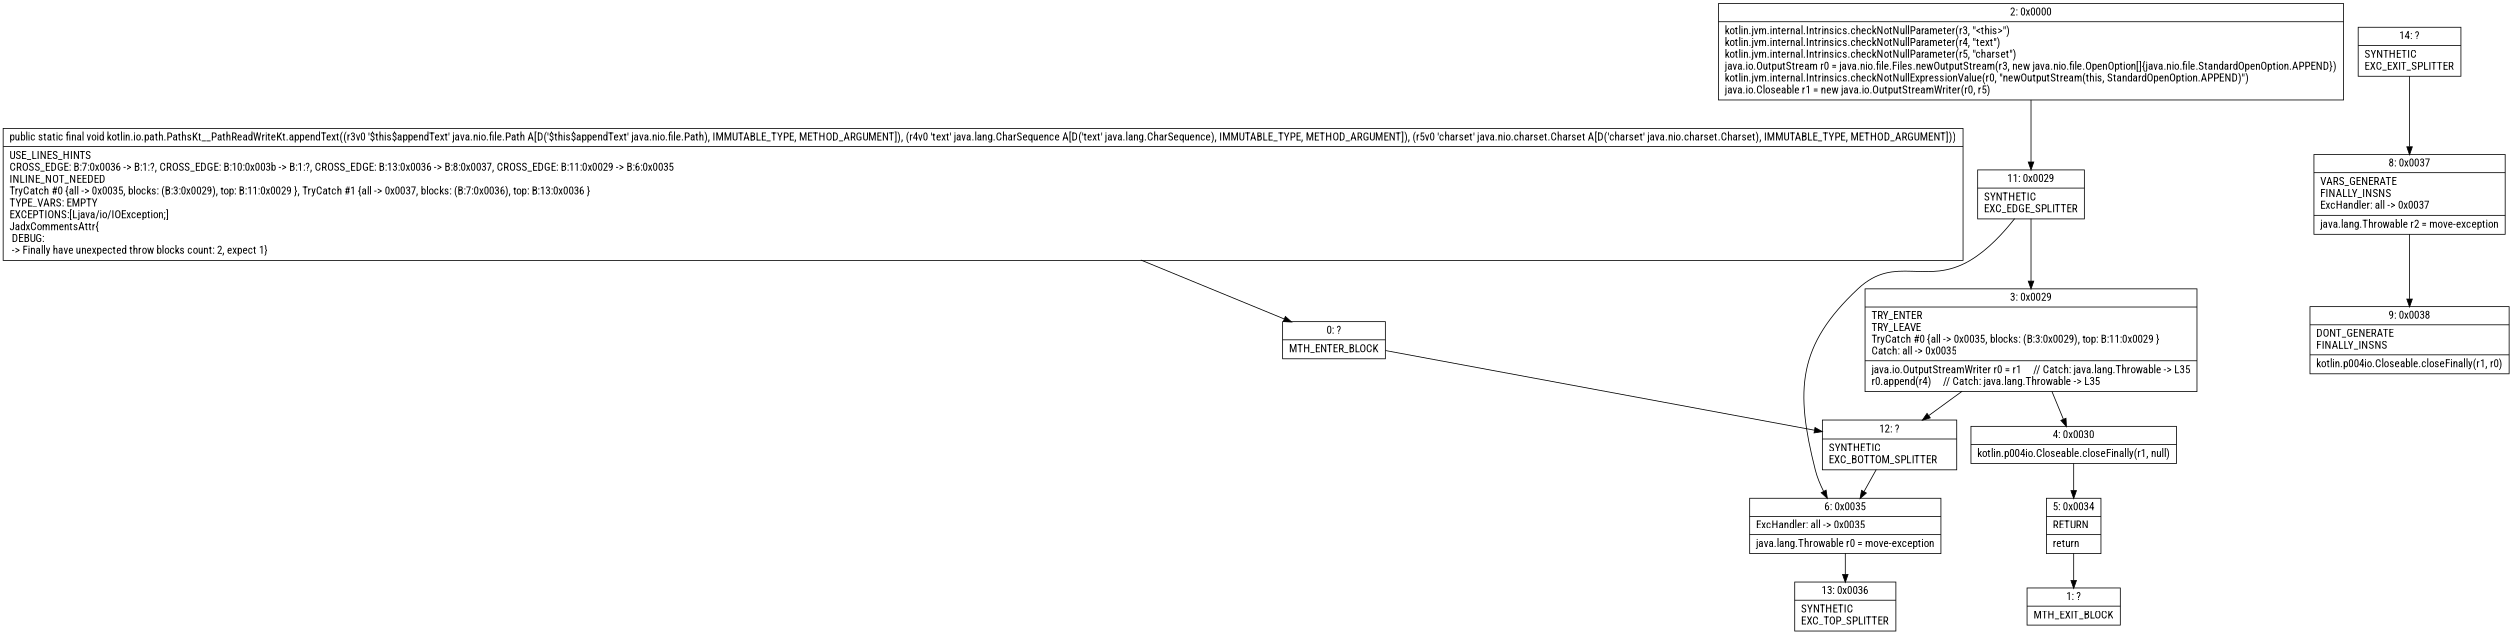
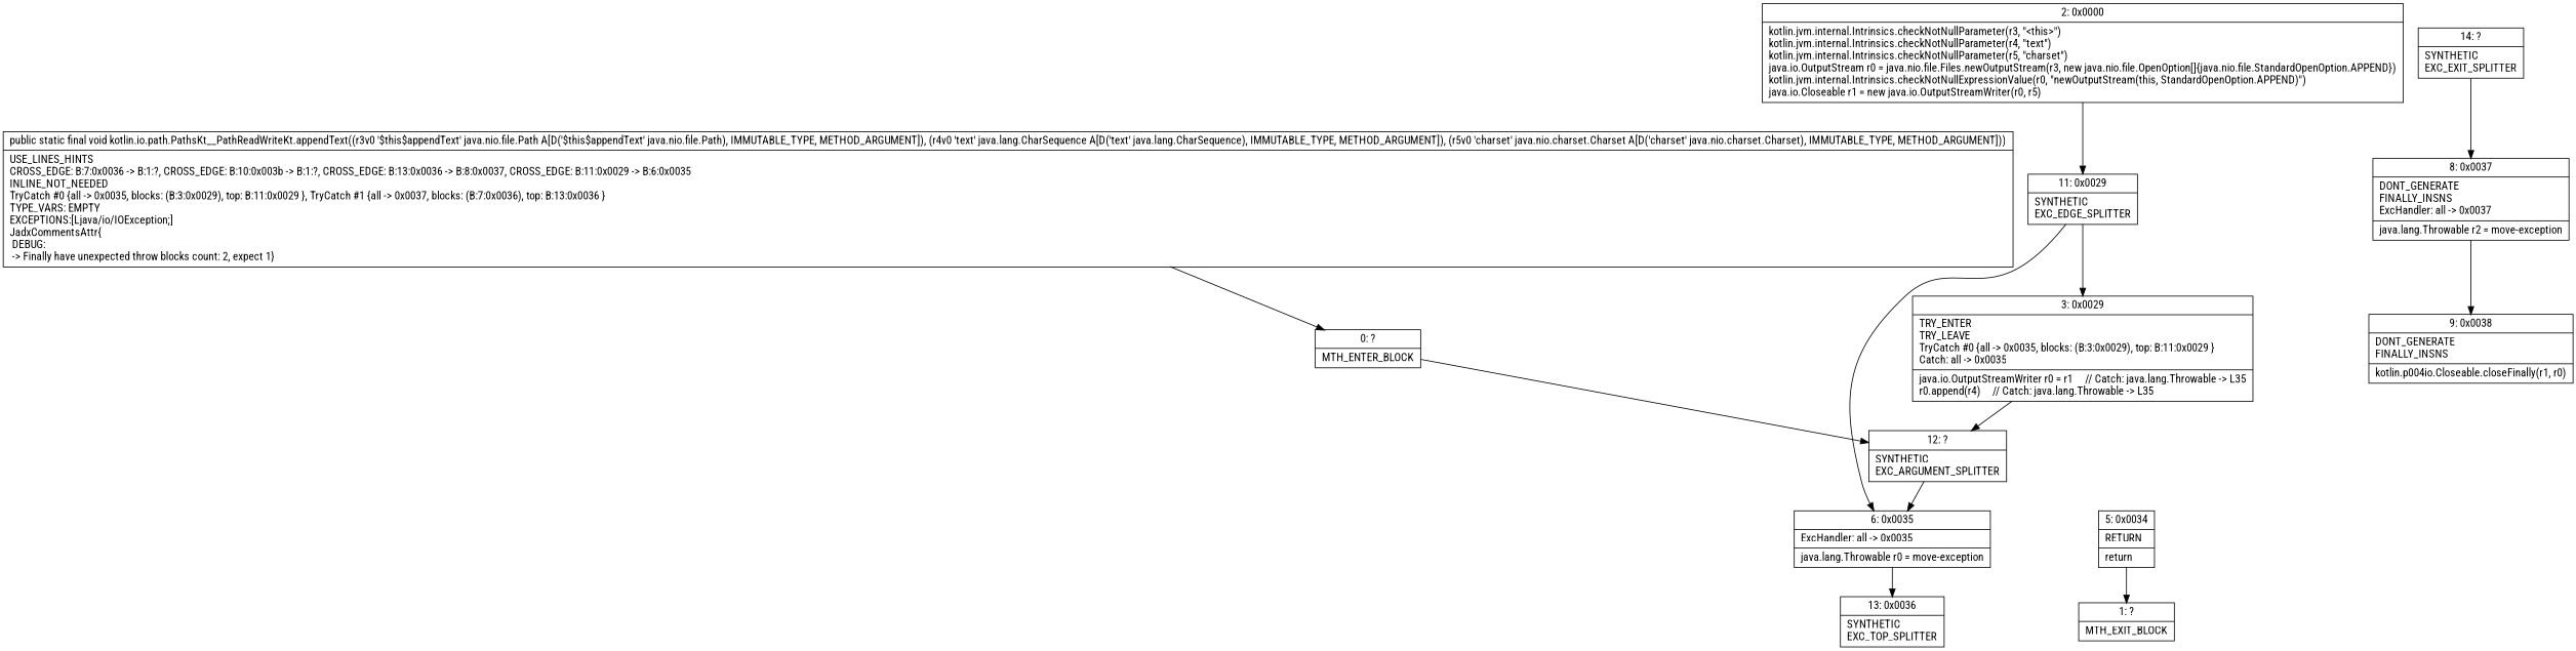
  digraph {
    fontname="Roboto Condensed"
    node [fontname="Roboto Condensed" shape=record]
    edge [fontname="Roboto Condensed"]
    n1 [label="{0\:\ ?|MTH_ENTER_BLOCK\l}"]
-   n2 [label="{12\:\ ?|SYNTHETIC\lEXC_BOTTOM_SPLITTER\l}"]
+   n2 [label="{12\:\ ?|SYNTHETIC\lEXC_ARGUMENT_SPLITTER\l}"]
    n3 [label="{2\:\ 0x0000|kotlin.jvm.internal.Intrinsics.checkNotNullParameter(r3, \"\<this\>\")\lkotlin.jvm.internal.Intrinsics.checkNotNullParameter(r4, \"text\")\lkotlin.jvm.internal.Intrinsics.checkNotNullParameter(r5, \"charset\")\ljava.io.OutputStream r0 = java.nio.file.Files.newOutputStream(r3, new java.nio.file.OpenOption[]\{java.nio.file.StandardOpenOption.APPEND\})\lkotlin.jvm.internal.Intrinsics.checkNotNullExpressionValue(r0, \"newOutputStream(this, StandardOpenOption.APPEND)\")\ljava.io.Closeable r1 = new java.io.OutputStreamWriter(r0, r5)\l}"]
    n4 [label="{11\:\ 0x0029|SYNTHETIC\lEXC_EDGE_SPLITTER\l}"]
    n5 [label="{3\:\ 0x0029|TRY_ENTER\lTRY_LEAVE\lTryCatch #0 \{all \-\> 0x0035, blocks: (B:3:0x0029), top: B:11:0x0029 \}\lCatch: all \-\> 0x0035\l|java.io.OutputStreamWriter r0 = r1     \/\/ Catch: java.lang.Throwable \-\> L35\lr0.append(r4)     \/\/ Catch: java.lang.Throwable \-\> L35\l}"]
    n6 [label="{6\:\ 0x0035|ExcHandler: all \-\> 0x0035\l|java.lang.Throwable r0 = move\-exception\l}"]
-   n7 [label="{4\:\ 0x0030|kotlin.p004io.Closeable.closeFinally(r1, null)\l}"]
    n8 [label="{13\:\ 0x0036|SYNTHETIC\lEXC_TOP_SPLITTER\l}"]
    n9 [label="{5\:\ 0x0034|RETURN\l|return\l}"]
    n10 [label="{1\:\ ?|MTH_EXIT_BLOCK\l}"]
-   n11 [label="{8\:\ 0x0037|VARS_GENERATE\lFINALLY_INSNS\lExcHandler: all \-\> 0x0037\l|java.lang.Throwable r2 = move\-exception\l}"]
+   n11 [label="{8\:\ 0x0037|DONT_GENERATE\lFINALLY_INSNS\lExcHandler: all \-\> 0x0037\l|java.lang.Throwable r2 = move\-exception\l}"]
    n12 [label="{9\:\ 0x0038|DONT_GENERATE\lFINALLY_INSNS\l|kotlin.p004io.Closeable.closeFinally(r1, r0)\l}"]
    n13 [label="{14\:\ ?|SYNTHETIC\lEXC_EXIT_SPLITTER\l}"]
    n14 [label="{public static final void kotlin.io.path.PathsKt__PathReadWriteKt.appendText((r3v0 '$this$appendText' java.nio.file.Path A[D('$this$appendText' java.nio.file.Path), IMMUTABLE_TYPE, METHOD_ARGUMENT]), (r4v0 'text' java.lang.CharSequence A[D('text' java.lang.CharSequence), IMMUTABLE_TYPE, METHOD_ARGUMENT]), (r5v0 'charset' java.nio.charset.Charset A[D('charset' java.nio.charset.Charset), IMMUTABLE_TYPE, METHOD_ARGUMENT]))  | USE_LINES_HINTS\lCROSS_EDGE: B:7:0x0036 \-\> B:1:?, CROSS_EDGE: B:10:0x003b \-\> B:1:?, CROSS_EDGE: B:13:0x0036 \-\> B:8:0x0037, CROSS_EDGE: B:11:0x0029 \-\> B:6:0x0035\lINLINE_NOT_NEEDED\lTryCatch #0 \{all \-\> 0x0035, blocks: (B:3:0x0029), top: B:11:0x0029 \}, TryCatch #1 \{all \-\> 0x0037, blocks: (B:7:0x0036), top: B:13:0x0036 \}\lTYPE_VARS: EMPTY\lEXCEPTIONS:[Ljava\/io\/IOException;]\lJadxCommentsAttr\{\l DEBUG: \l \-\> Finally have unexpected throw blocks count: 2, expect 1\}\l}"]
    n1 -> n2
    n2 -> n6
    n3 -> n4
    n4 -> n5
    n4 -> n6
    n5 -> n2
-   n5 -> n7
    n6 -> n8
-   n7 -> n9
    n9 -> n10
    n11 -> n12
    n13 -> n11
    n14 -> n1
  }
